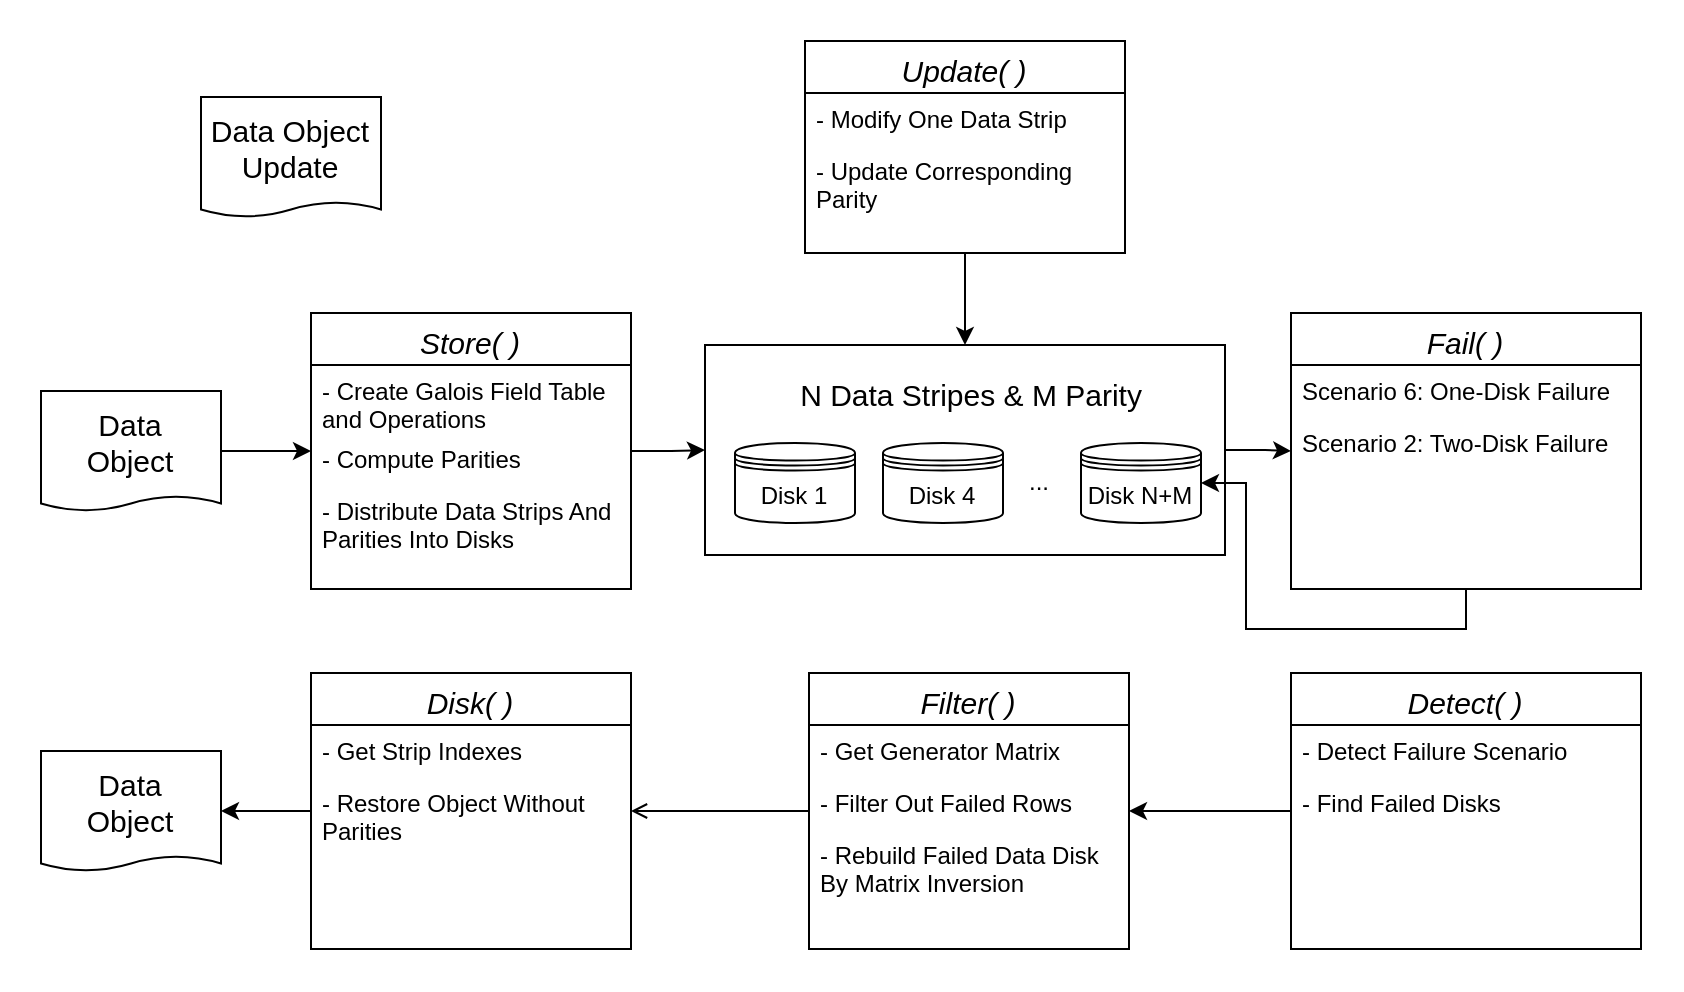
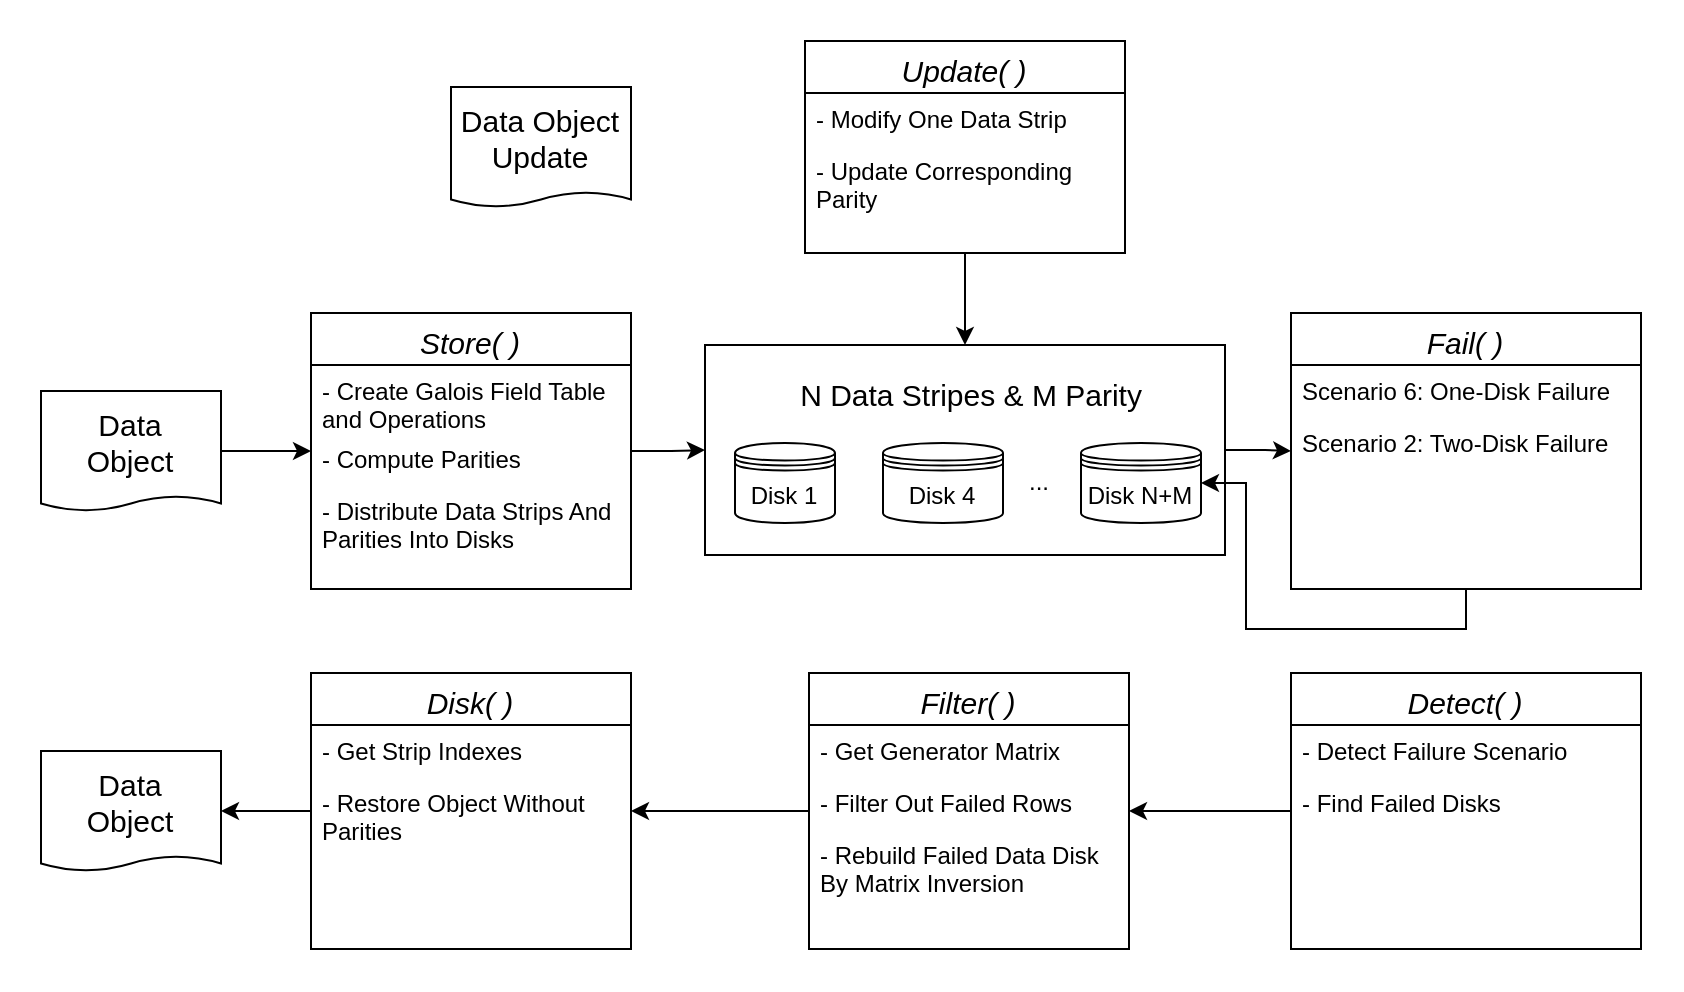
  <mxCell id="0" />
  <mxCell id="1" parent="0" />
  <mxCell id="2" value="" style="edgeStyle=orthogonalEdgeStyle;rounded=0;orthogonalLoop=1;jettySize=auto;html=1;" parent="1" source="3" target="16" edge="1"><mxGeometry relative="1" as="geometry" /></mxCell>
  <mxCell id="3" value="" style="rounded=0;whiteSpace=wrap;html=1;" parent="1" vertex="1"><mxGeometry x="352" y="172" width="260" height="105" as="geometry" /></mxCell>
- <mxCell id="4" value="Disk 1" style="shape=datastore;whiteSpace=wrap;html=1;rounded=0;" parent="1" vertex="1"><mxGeometry x="367" y="221" width="60" height="40" as="geometry" /></mxCell>
+ <mxCell id="4" value="Disk 1" style="shape=datastore;whiteSpace=wrap;html=1;rounded=0;" parent="1" vertex="1"><mxGeometry x="367" y="221" width="50" height="40" as="geometry" /></mxCell>
  <mxCell id="5" value="" style="edgeStyle=orthogonalEdgeStyle;rounded=0;orthogonalLoop=1;jettySize=auto;html=1;entryX=0;entryY=0.5;entryDx=0;entryDy=0;" parent="1" source="6" target="3" edge="1"><mxGeometry relative="1" as="geometry" /></mxCell>
  <mxCell id="6" value="Store( )" style="swimlane;fontStyle=2;align=center;verticalAlign=top;childLayout=stackLayout;horizontal=1;startSize=26;horizontalStack=0;resizeParent=1;resizeLast=0;collapsible=1;marginBottom=0;rounded=0;shadow=0;strokeWidth=1;fontSize=15;" parent="1" vertex="1"><mxGeometry x="155" y="156" width="160" height="138" as="geometry"><mxRectangle x="230" y="140" width="160" height="26" as="alternateBounds" /></mxGeometry></mxCell>
  <mxCell id="7" value="- Create Galois Field Table and Operations" style="text;align=left;verticalAlign=top;spacingLeft=4;spacingRight=4;overflow=hidden;rotatable=0;points=[[0,0.5],[1,0.5]];portConstraint=eastwest;rounded=0;whiteSpace=wrap;" parent="6" vertex="1"><mxGeometry y="26" width="160" height="34" as="geometry" /></mxCell>
  <mxCell id="8" value="- Compute Parities" style="text;align=left;verticalAlign=top;spacingLeft=4;spacingRight=4;overflow=hidden;rotatable=0;points=[[0,0.5],[1,0.5]];portConstraint=eastwest;rounded=0;shadow=0;html=0;" parent="6" vertex="1"><mxGeometry y="60" width="160" height="26" as="geometry" /></mxCell>
  <mxCell id="9" value="- Distribute Data Strips And Parities Into Disks" style="text;align=left;verticalAlign=top;spacingLeft=4;spacingRight=4;overflow=hidden;rotatable=0;points=[[0,0.5],[1,0.5]];portConstraint=eastwest;rounded=0;shadow=0;html=0;whiteSpace=wrap;" parent="6" vertex="1"><mxGeometry y="86" width="160" height="44" as="geometry" /></mxCell>
  <mxCell id="10" value="" style="edgeStyle=orthogonalEdgeStyle;rounded=0;orthogonalLoop=1;jettySize=auto;html=1;" parent="1" source="11" target="6" edge="1"><mxGeometry relative="1" as="geometry" /></mxCell>
  <mxCell id="11" value="Data &lt;br&gt;Object" style="shape=document;whiteSpace=wrap;html=1;boundedLbl=1;size=0.125;fontSize=15;" parent="1" vertex="1"><mxGeometry x="20" y="195" width="90" height="60" as="geometry" /></mxCell>
  <mxCell id="12" value="Disk 4" style="shape=datastore;whiteSpace=wrap;html=1;rounded=0;" parent="1" vertex="1"><mxGeometry x="441" y="221" width="60" height="40" as="geometry" /></mxCell>
  <mxCell id="13" value="Disk N+M" style="shape=datastore;whiteSpace=wrap;html=1;rounded=0;" parent="1" vertex="1"><mxGeometry x="540" y="221" width="60" height="40" as="geometry" /></mxCell>
  <mxCell id="14" value="..." style="text;html=1;resizable=0;autosize=1;align=center;verticalAlign=middle;points=[];fillColor=none;strokeColor=none;rounded=0;" parent="1" vertex="1"><mxGeometry x="504" y="226" width="30" height="30" as="geometry" /></mxCell>
  <mxCell id="15" value="N Data Stripes&amp;nbsp;&amp;amp; M Parity" style="text;html=1;resizable=0;autosize=1;align=center;verticalAlign=middle;points=[];fillColor=none;strokeColor=none;rounded=0;fontSize=15;" parent="1" vertex="1"><mxGeometry x="390" y="182" width="190" height="30" as="geometry" /></mxCell>
  <mxCell id="16" value="Fail( )" style="swimlane;fontStyle=2;align=center;verticalAlign=top;childLayout=stackLayout;horizontal=1;startSize=26;horizontalStack=0;resizeParent=1;resizeLast=0;collapsible=1;marginBottom=0;rounded=0;shadow=0;strokeWidth=1;fontSize=15;" parent="1" vertex="1"><mxGeometry x="645" y="156" width="175" height="138" as="geometry"><mxRectangle x="230" y="140" width="160" height="26" as="alternateBounds" /></mxGeometry></mxCell>
  <mxCell id="17" value="Scenario 6: One-Disk Failure" style="text;align=left;verticalAlign=top;spacingLeft=4;spacingRight=4;overflow=hidden;rotatable=0;points=[[0,0.5],[1,0.5]];portConstraint=eastwest;rounded=0;" parent="16" vertex="1"><mxGeometry y="26" width="175" height="26" as="geometry" /></mxCell>
  <mxCell id="18" value="Scenario 2: Two-Disk Failure" style="text;align=left;verticalAlign=top;spacingLeft=4;spacingRight=4;overflow=hidden;rotatable=0;points=[[0,0.5],[1,0.5]];portConstraint=eastwest;rounded=0;shadow=0;html=0;" parent="16" vertex="1"><mxGeometry y="52" width="175" height="26" as="geometry" /></mxCell>
  <mxCell id="19" value="Filter( )" style="swimlane;fontStyle=2;align=center;verticalAlign=top;childLayout=stackLayout;horizontal=1;startSize=26;horizontalStack=0;resizeParent=1;resizeLast=0;collapsible=1;marginBottom=0;rounded=0;shadow=0;strokeWidth=1;fontSize=15;" parent="1" vertex="1"><mxGeometry x="404" y="336" width="160" height="138" as="geometry"><mxRectangle x="230" y="140" width="160" height="26" as="alternateBounds" /></mxGeometry></mxCell>
  <mxCell id="20" value="- Get Generator Matrix " style="text;align=left;verticalAlign=top;spacingLeft=4;spacingRight=4;overflow=hidden;rotatable=0;points=[[0,0.5],[1,0.5]];portConstraint=eastwest;rounded=0;" parent="19" vertex="1"><mxGeometry y="26" width="160" height="26" as="geometry" /></mxCell>
  <mxCell id="21" value="- Filter Out Failed Rows" style="text;align=left;verticalAlign=top;spacingLeft=4;spacingRight=4;overflow=hidden;rotatable=0;points=[[0,0.5],[1,0.5]];portConstraint=eastwest;rounded=0;shadow=0;html=0;" parent="19" vertex="1"><mxGeometry y="52" width="160" height="26" as="geometry" /></mxCell>
  <mxCell id="22" value="- Rebuild Failed Data Disk By Matrix Inversion" style="text;align=left;verticalAlign=top;spacingLeft=4;spacingRight=4;overflow=hidden;rotatable=0;points=[[0,0.5],[1,0.5]];portConstraint=eastwest;rounded=0;shadow=0;whiteSpace=wrap;" parent="19" vertex="1"><mxGeometry y="78" width="160" height="42" as="geometry" /></mxCell>
  <mxCell id="23" value="Detect( )" style="swimlane;fontStyle=2;align=center;verticalAlign=top;childLayout=stackLayout;horizontal=1;startSize=26;horizontalStack=0;resizeParent=1;resizeLast=0;collapsible=1;marginBottom=0;rounded=0;shadow=0;strokeWidth=1;fontSize=15;" parent="1" vertex="1"><mxGeometry x="645" y="336" width="175" height="138" as="geometry"><mxRectangle x="230" y="140" width="160" height="26" as="alternateBounds" /></mxGeometry></mxCell>
  <mxCell id="24" value="- Detect Failure Scenario" style="text;align=left;verticalAlign=top;spacingLeft=4;spacingRight=4;overflow=hidden;rotatable=0;points=[[0,0.5],[1,0.5]];portConstraint=eastwest;rounded=0;" parent="23" vertex="1"><mxGeometry y="26" width="175" height="26" as="geometry" /></mxCell>
  <mxCell id="25" value="- Find Failed Disks" style="text;align=left;verticalAlign=top;spacingLeft=4;spacingRight=4;overflow=hidden;rotatable=0;points=[[0,0.5],[1,0.5]];portConstraint=eastwest;rounded=0;shadow=0;html=0;whiteSpace=wrap;" parent="23" vertex="1"><mxGeometry y="52" width="175" height="48" as="geometry" /></mxCell>
  <mxCell id="26" style="edgeStyle=orthogonalEdgeStyle;rounded=0;orthogonalLoop=1;jettySize=auto;html=1;exitX=0.5;exitY=1;exitDx=0;exitDy=0;" parent="1" source="16" target="13" edge="1"><mxGeometry relative="1" as="geometry"><mxPoint x="617" y="234.5" as="sourcePoint" /><mxPoint x="655" y="235" as="targetPoint" /></mxGeometry></mxCell>
  <mxCell id="27" style="edgeStyle=orthogonalEdgeStyle;rounded=0;orthogonalLoop=1;jettySize=auto;html=1;" parent="1" source="23" target="19" edge="1"><mxGeometry relative="1" as="geometry"><mxPoint x="617" y="220.5" as="sourcePoint" /><mxPoint x="655" y="221" as="targetPoint" /></mxGeometry></mxCell>
  <mxCell id="28" value="Disk( )" style="swimlane;fontStyle=2;align=center;verticalAlign=top;childLayout=stackLayout;horizontal=1;startSize=26;horizontalStack=0;resizeParent=1;resizeLast=0;collapsible=1;marginBottom=0;rounded=0;shadow=0;strokeWidth=1;fontSize=15;" parent="1" vertex="1"><mxGeometry x="155" y="336" width="160" height="138" as="geometry"><mxRectangle x="230" y="140" width="160" height="26" as="alternateBounds" /></mxGeometry></mxCell>
  <mxCell id="29" value="- Get Strip Indexes" style="text;align=left;verticalAlign=top;spacingLeft=4;spacingRight=4;overflow=hidden;rotatable=0;points=[[0,0.5],[1,0.5]];portConstraint=eastwest;rounded=0;shadow=0;html=0;" parent="28" vertex="1"><mxGeometry y="26" width="160" height="26" as="geometry" /></mxCell>
  <mxCell id="30" value="- Restore Object Without Parities" style="text;align=left;verticalAlign=top;spacingLeft=4;spacingRight=4;overflow=hidden;rotatable=0;points=[[0,0.5],[1,0.5]];portConstraint=eastwest;rounded=0;shadow=0;html=0;whiteSpace=wrap;" parent="28" vertex="1"><mxGeometry y="52" width="160" height="48" as="geometry" /></mxCell>
- <mxCell id="31" style="edgeStyle=orthogonalEdgeStyle;rounded=0;orthogonalLoop=1;jettySize=auto;html=1;endArrow=open;" parent="1" source="19" target="28" edge="1"><mxGeometry relative="1" as="geometry"><mxPoint x="655" y="411" as="sourcePoint" /><mxPoint x="606" y="411" as="targetPoint" /></mxGeometry></mxCell>
+ <mxCell id="31" style="edgeStyle=orthogonalEdgeStyle;rounded=0;orthogonalLoop=1;jettySize=auto;html=1;" parent="1" source="19" target="28" edge="1"><mxGeometry relative="1" as="geometry"><mxPoint x="655" y="411" as="sourcePoint" /><mxPoint x="606" y="411" as="targetPoint" /></mxGeometry></mxCell>
  <mxCell id="32" value="Data &lt;br style=&quot;font-size: 15px;&quot;&gt;Object" style="shape=document;whiteSpace=wrap;html=1;boundedLbl=1;size=0.125;fontSize=15;" parent="1" vertex="1"><mxGeometry x="20" y="375" width="90" height="60" as="geometry" /></mxCell>
  <mxCell id="33" style="edgeStyle=orthogonalEdgeStyle;rounded=0;orthogonalLoop=1;jettySize=auto;html=1;entryX=1;entryY=0.5;entryDx=0;entryDy=0;" parent="1" source="28" target="32" edge="1"><mxGeometry relative="1" as="geometry"><mxPoint x="120" y="221" as="sourcePoint" /><mxPoint x="165" y="221" as="targetPoint" /></mxGeometry></mxCell>
- <mxCell id="34" value="Data Object Update" style="shape=document;whiteSpace=wrap;html=1;boundedLbl=1;size=0.125;fontSize=15;" parent="1" vertex="1"><mxGeometry x="100" y="48" width="90" height="60" as="geometry" /></mxCell>
+ <mxCell id="34" value="Data Object Update" style="shape=document;whiteSpace=wrap;html=1;boundedLbl=1;size=0.125;fontSize=15;" parent="1" vertex="1"><mxGeometry x="225" y="43" width="90" height="60" as="geometry" /></mxCell>
  <mxCell id="35" value="Update( )" style="swimlane;fontStyle=2;align=center;verticalAlign=top;childLayout=stackLayout;horizontal=1;startSize=26;horizontalStack=0;resizeParent=1;resizeLast=0;collapsible=1;marginBottom=0;rounded=0;shadow=0;strokeWidth=1;fontSize=15;" parent="1" vertex="1"><mxGeometry x="402" y="20" width="160" height="106" as="geometry"><mxRectangle x="230" y="140" width="160" height="26" as="alternateBounds" /></mxGeometry></mxCell>
  <mxCell id="36" value="- Modify One Data Strip" style="text;align=left;verticalAlign=top;spacingLeft=4;spacingRight=4;overflow=hidden;rotatable=0;points=[[0,0.5],[1,0.5]];portConstraint=eastwest;rounded=0;" parent="35" vertex="1"><mxGeometry y="26" width="160" height="26" as="geometry" /></mxCell>
  <mxCell id="37" value="- Update Corresponding Parity" style="text;align=left;verticalAlign=top;spacingLeft=4;spacingRight=4;overflow=hidden;rotatable=0;points=[[0,0.5],[1,0.5]];portConstraint=eastwest;rounded=0;shadow=0;html=0;whiteSpace=wrap;" parent="35" vertex="1"><mxGeometry y="52" width="160" height="38" as="geometry" /></mxCell>
  <mxCell id="38" style="edgeStyle=orthogonalEdgeStyle;rounded=0;orthogonalLoop=1;jettySize=auto;html=1;exitX=0.5;exitY=1;exitDx=0;exitDy=0;entryX=0.5;entryY=0;entryDx=0;entryDy=0;" parent="1" source="35" target="3" edge="1"><mxGeometry relative="1" as="geometry"><mxPoint x="322" y="95" as="sourcePoint" /><mxPoint x="401" y="95" as="targetPoint" /></mxGeometry></mxCell>
